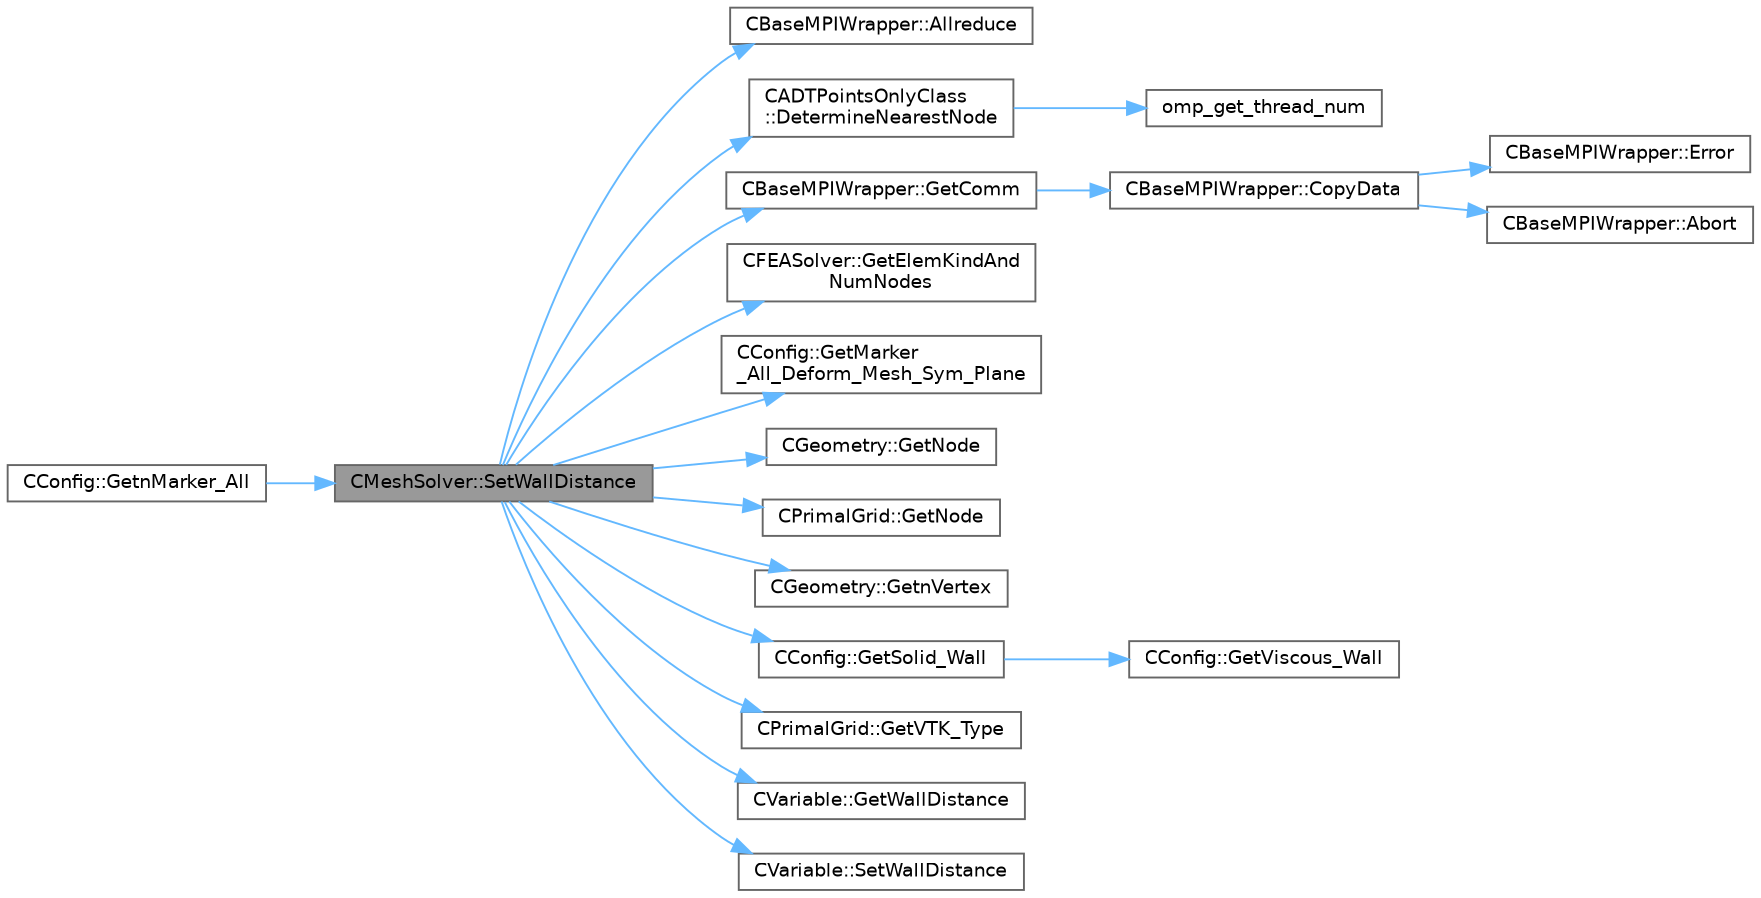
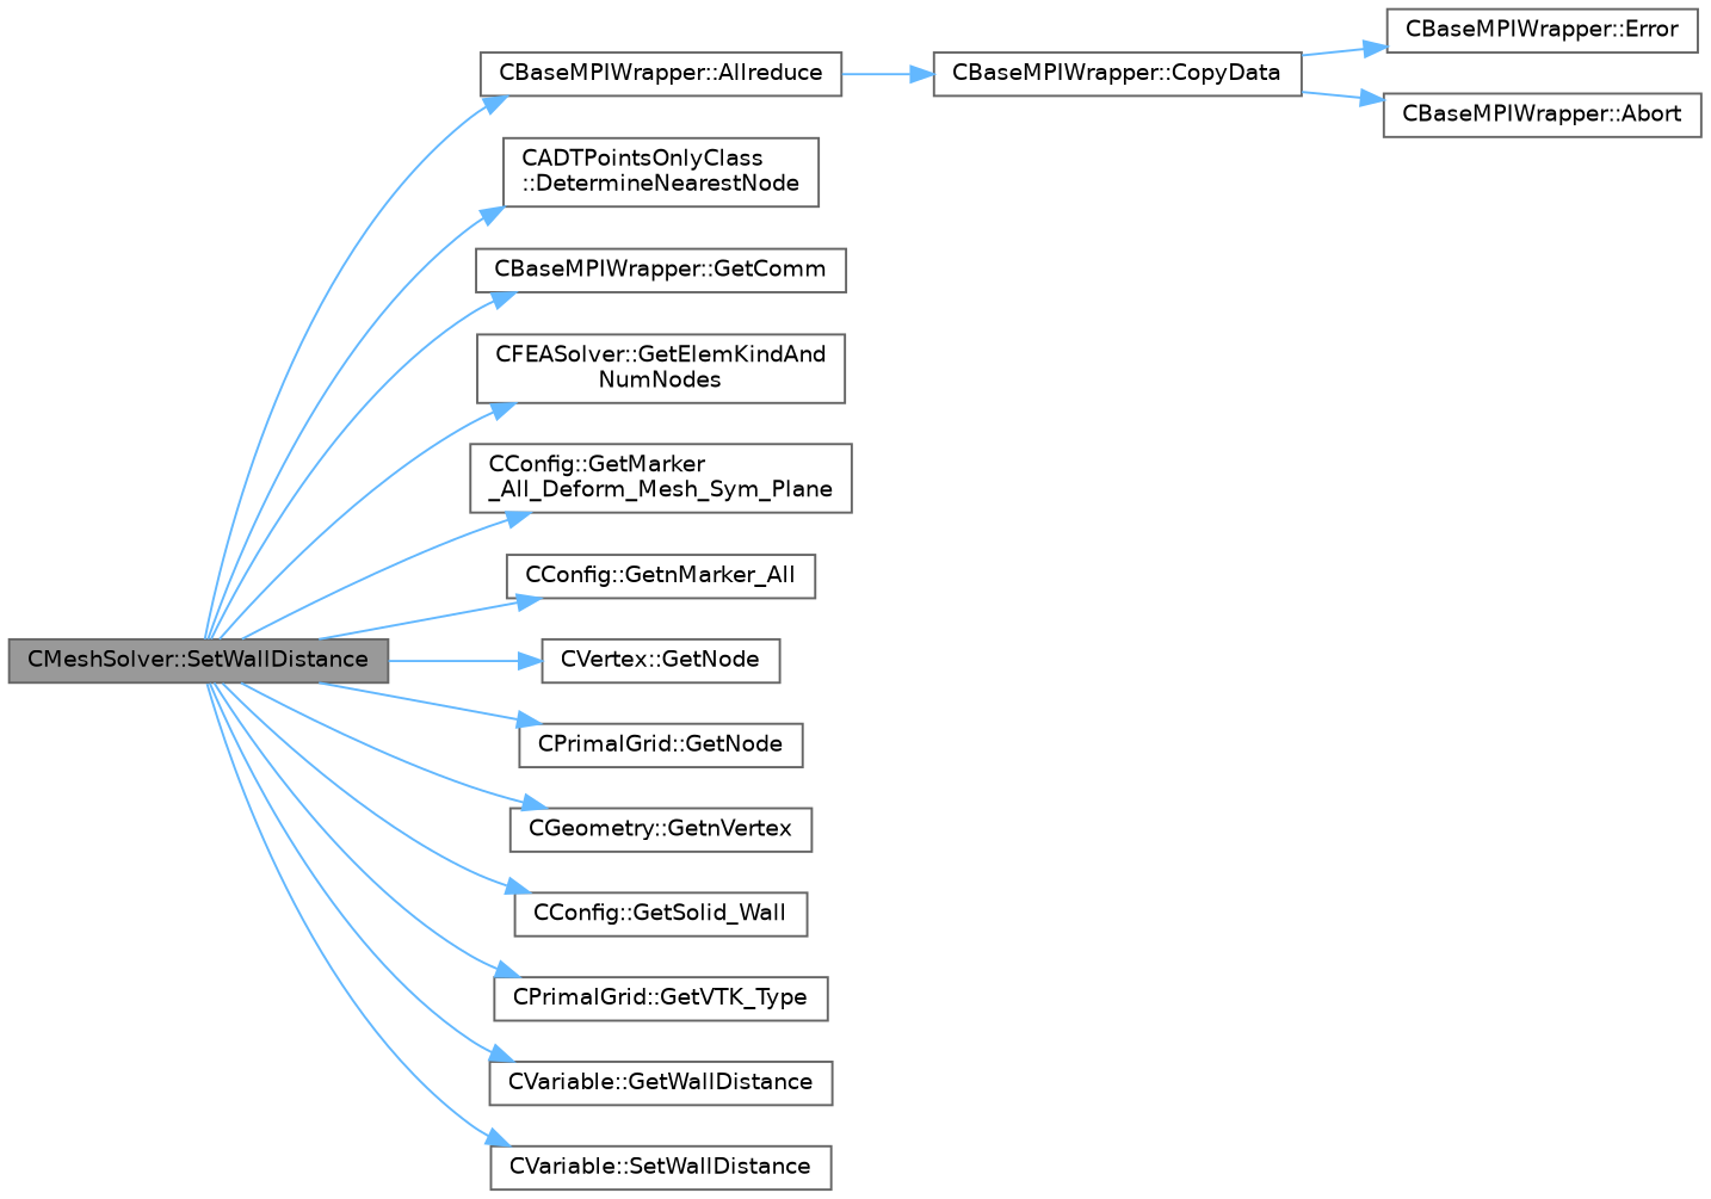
  digraph {
    rankdir=LR
    node [color=grey40 fillcolor=white fontname=Helvetica fontsize=10 shape=box style=filled]
    edge [color=steelblue1 fontname=Helvetica fontsize=10 labelfontname=Helvetica labelfontsize=10 style=solid]
    n1 [color=gray40 fillcolor=grey60 fontcolor=black height=0.2 label="CMeshSolver::SetWallDistance" width=0.4]
    n2 [height=0.2 label="CBaseMPIWrapper::Allreduce" width=0.4]
    n3 [height=0.2 label="CADTPointsOnlyClass\l::DetermineNearestNode" width=0.4]
    n4 [height=0.2 label="CBaseMPIWrapper::GetComm" width=0.4]
    n5 [height=0.2 label="CFEASolver::GetElemKindAnd\lNumNodes" width=0.4]
    n6 [height=0.2 label="CConfig::GetMarker\l_All_Deform_Mesh_Sym_Plane" width=0.4]
    n7 [height=0.2 label="CConfig::GetnMarker_All" width=0.4]
-   n8 [height=0.2 label="CGeometry::GetNode" width=0.4]
+   n8 [height=0.2 label="CVertex::GetNode" width=0.4]
    n9 [height=0.2 label="CPrimalGrid::GetNode" width=0.4]
    n10 [height=0.2 label="CGeometry::GetnVertex" width=0.4]
    n11 [height=0.2 label="CConfig::GetSolid_Wall" width=0.4]
    n12 [height=0.2 label="CPrimalGrid::GetVTK_Type" width=0.4]
    n13 [height=0.2 label="CVariable::GetWallDistance" width=0.4]
    n14 [height=0.2 label="CVariable::SetWallDistance" width=0.4]
    n15 [height=0.2 label="CBaseMPIWrapper::CopyData" width=0.4]
-   n16 [height=0.2 label=omp_get_thread_num width=0.4]
-   n17 [height=0.2 label="CConfig::GetViscous_Wall" width=0.4]
    n18 [height=0.2 label="CBaseMPIWrapper::Error" width=0.4]
    n19 [height=0.2 label="CBaseMPIWrapper::Abort" width=0.4]
    n1 -> n2
    n1 -> n3
    n1 -> n4
    n1 -> n5
    n1 -> n6
-   n7 -> n1
+   n1 -> n7
    n1 -> n8
    n1 -> n9
    n1 -> n10
    n1 -> n11
    n1 -> n12
    n1 -> n13
    n1 -> n14
-   n4 -> n15
-   n3 -> n16
-   n11 -> n17
+   n2 -> n15
    n15 -> n18
    n15 -> n19
  }
